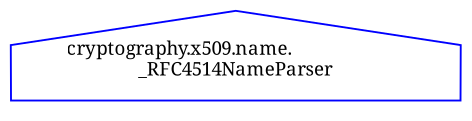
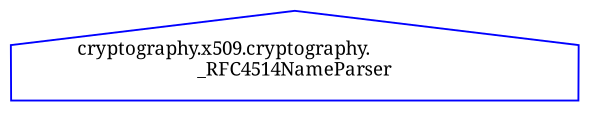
  digraph {
    rankdir=LR
    fontname="Noto Serif"
-   n1 [color=blue fillcolor=white fontname="Noto Serif" fontsize=10 height=0.2 label="cryptography.x509.name.\l_RFC4514NameParser" shape=house style=filled width=0.4]
+   n1 [color=blue fillcolor=white fontname="Noto Serif" fontsize=10 height=0.2 label="cryptography.x509.cryptography.\l_RFC4514NameParser" shape=house style=filled width=0.4]
  }
